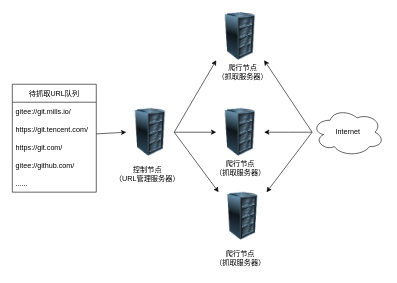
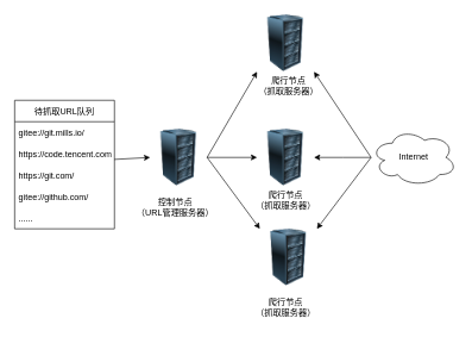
  <mxCell id="0" />
  <mxCell id="1" parent="0" />
  <mxCell id="2" value="" style="image;html=1;image=img/lib/clip_art/computers/Server_Rack_128x128.png" vertex="1" parent="1"><mxGeometry x="360" y="180" width="80" height="80" as="geometry" /></mxCell>
  <mxCell id="3" value="" style="image;html=1;image=img/lib/clip_art/computers/Server_Rack_128x128.png" vertex="1" parent="1"><mxGeometry x="360" y="20" width="80" height="80" as="geometry" /></mxCell>
  <mxCell id="4" value="" style="image;html=1;image=img/lib/clip_art/computers/Server_Rack_128x128.png" vertex="1" parent="1"><mxGeometry x="364" y="320" width="80" height="80" as="geometry" /></mxCell>
  <mxCell id="5" value="" style="edgeStyle=orthogonalEdgeStyle;rounded=0;orthogonalLoop=1;jettySize=auto;html=1;" edge="1" parent="1" source="6" target="2"><mxGeometry relative="1" as="geometry" /></mxCell>
  <mxCell id="6" value="" style="image;html=1;image=img/lib/clip_art/computers/Server_Rack_128x128.png" vertex="1" parent="1"><mxGeometry x="210" y="180" width="80" height="80" as="geometry" /></mxCell>
  <mxCell id="7" value="" style="edgeStyle=orthogonalEdgeStyle;rounded=0;orthogonalLoop=1;jettySize=auto;html=1;" edge="1" parent="1" source="8"><mxGeometry relative="1" as="geometry"><mxPoint x="440" y="220" as="targetPoint" /></mxGeometry></mxCell>
  <mxCell id="8" value="Internet" style="ellipse;shape=cloud;whiteSpace=wrap;html=1;" vertex="1" parent="1"><mxGeometry x="520" y="180" width="120" height="80" as="geometry" /></mxCell>
  <mxCell id="9" value="" style="endArrow=classic;html=1;rounded=0;entryX=1;entryY=1;entryDx=0;entryDy=0;" edge="1" parent="1" target="3"><mxGeometry width="50" height="50" relative="1" as="geometry"><mxPoint x="520" y="220" as="sourcePoint" /><mxPoint x="530" y="130" as="targetPoint" /></mxGeometry></mxCell>
  <mxCell id="10" value="" style="endArrow=classic;html=1;rounded=0;entryX=1;entryY=0;entryDx=0;entryDy=0;" edge="1" parent="1" target="4"><mxGeometry width="50" height="50" relative="1" as="geometry"><mxPoint x="520" y="220" as="sourcePoint" /><mxPoint x="430" y="190" as="targetPoint" /></mxGeometry></mxCell>
  <mxCell id="11" value="" style="endArrow=classic;html=1;rounded=0;exitX=1;exitY=0.5;exitDx=0;exitDy=0;entryX=0;entryY=1;entryDx=0;entryDy=0;" edge="1" parent="1" source="6" target="3"><mxGeometry width="50" height="50" relative="1" as="geometry"><mxPoint x="380" y="240" as="sourcePoint" /><mxPoint x="430" y="190" as="targetPoint" /></mxGeometry></mxCell>
  <mxCell id="12" value="" style="endArrow=classic;html=1;rounded=0;exitX=1;exitY=0.5;exitDx=0;exitDy=0;entryX=0;entryY=0;entryDx=0;entryDy=0;" edge="1" parent="1" source="6" target="4"><mxGeometry width="50" height="50" relative="1" as="geometry"><mxPoint x="380" y="240" as="sourcePoint" /><mxPoint x="330" y="350" as="targetPoint" /></mxGeometry></mxCell>
  <mxCell id="13" value="待抓取URL队列" style="swimlane;fontStyle=0;childLayout=stackLayout;horizontal=1;startSize=30;horizontalStack=0;resizeParent=1;resizeParentMax=0;resizeLast=0;collapsible=1;marginBottom=0;" vertex="1" parent="1"><mxGeometry x="20" y="140" width="140" height="180" as="geometry"><mxRectangle x="70" y="200" width="120" height="30" as="alternateBounds" /></mxGeometry></mxCell>
  <mxCell id="14" value="gitee://git.mills.io/" style="text;strokeColor=none;fillColor=none;align=left;verticalAlign=middle;spacingLeft=4;spacingRight=4;overflow=hidden;points=[[0,0.5],[1,0.5]];portConstraint=eastwest;rotatable=0;" vertex="1" parent="13"><mxGeometry y="30" width="140" height="30" as="geometry" /></mxCell>
- <mxCell id="15" value="https://git.tencent.com/" style="text;strokeColor=none;fillColor=none;align=left;verticalAlign=middle;spacingLeft=4;spacingRight=4;overflow=hidden;points=[[0,0.5],[1,0.5]];portConstraint=eastwest;rotatable=0;" vertex="1" parent="13"><mxGeometry y="60" width="140" height="30" as="geometry" /></mxCell>
+ <mxCell id="15" value="https://code.tencent.com/" style="text;strokeColor=none;fillColor=none;align=left;verticalAlign=middle;spacingLeft=4;spacingRight=4;overflow=hidden;points=[[0,0.5],[1,0.5]];portConstraint=eastwest;rotatable=0;" vertex="1" parent="13"><mxGeometry y="60" width="140" height="30" as="geometry" /></mxCell>
  <mxCell id="16" value="https://git.com/" style="text;strokeColor=none;fillColor=none;align=left;verticalAlign=middle;spacingLeft=4;spacingRight=4;overflow=hidden;points=[[0,0.5],[1,0.5]];portConstraint=eastwest;rotatable=0;" vertex="1" parent="13"><mxGeometry y="90" width="140" height="30" as="geometry" /></mxCell>
  <mxCell id="17" value="gitee://github.com/" style="text;strokeColor=none;fillColor=none;align=left;verticalAlign=middle;spacingLeft=4;spacingRight=4;overflow=hidden;points=[[0,0.5],[1,0.5]];portConstraint=eastwest;rotatable=0;" vertex="1" parent="13"><mxGeometry y="120" width="140" height="30" as="geometry" /></mxCell>
  <mxCell id="18" value="......" style="text;strokeColor=none;fillColor=none;align=left;verticalAlign=middle;spacingLeft=4;spacingRight=4;overflow=hidden;points=[[0,0.5],[1,0.5]];portConstraint=eastwest;rotatable=0;" vertex="1" parent="13"><mxGeometry y="150" width="140" height="30" as="geometry" /></mxCell>
  <mxCell id="19" value="" style="endArrow=classic;html=1;rounded=0;exitX=0.999;exitY=0.76;exitDx=0;exitDy=0;exitPerimeter=0;entryX=0;entryY=0.5;entryDx=0;entryDy=0;" edge="1" parent="1" source="15" target="6"><mxGeometry width="50" height="50" relative="1" as="geometry"><mxPoint x="300" y="230" as="sourcePoint" /><mxPoint x="350" y="180" as="targetPoint" /></mxGeometry></mxCell>
  <mxCell id="20" value="控制节点&lt;br&gt;（URL管理服务器）" style="text;html=1;align=center;verticalAlign=middle;resizable=0;points=[];autosize=1;strokeColor=none;fillColor=none;" vertex="1" parent="1"><mxGeometry x="180" y="270" width="130" height="40" as="geometry" /></mxCell>
  <mxCell id="21" value="爬行节点&lt;br&gt;（抓取服务器）" style="text;html=1;align=center;verticalAlign=middle;resizable=0;points=[];autosize=1;strokeColor=none;fillColor=none;" vertex="1" parent="1"><mxGeometry x="349" y="100" width="110" height="40" as="geometry" /></mxCell>
  <mxCell id="22" value="爬行节点&lt;br&gt;（抓取服务器）" style="text;html=1;align=center;verticalAlign=middle;resizable=0;points=[];autosize=1;strokeColor=none;fillColor=none;" vertex="1" parent="1"><mxGeometry x="345" y="260" width="110" height="40" as="geometry" /></mxCell>
  <mxCell id="23" value="爬行节点&lt;br&gt;（抓取服务器）" style="text;html=1;align=center;verticalAlign=middle;resizable=0;points=[];autosize=1;strokeColor=none;fillColor=none;" vertex="1" parent="1"><mxGeometry x="345" y="410" width="110" height="40" as="geometry" /></mxCell>
